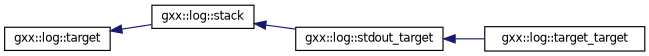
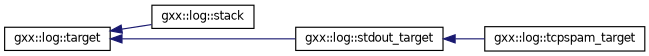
  digraph {
    rankdir=LR
    node [color=black fillcolor=white fontname=Helvetica fontsize=10 shape=record style=filled]
    edge [color=midnightblue dir=back fontname=Helvetica fontsize=10 labelfontname=Helvetica labelfontsize=10 style=solid]
    n1 [height=0.2 label="gxx::log::target" width=0.4]
    n2 [height=0.2 label="gxx::log::stack" width=0.4]
    n3 [height=0.2 label="gxx::log::stdout_target" width=0.4]
-   n4 [height=0.2 label="gxx::log::target_target" width=0.4]
+   n4 [height=0.2 label="gxx::log::tcpspam_target" width=0.4]
    n1 -> n2
-   n2 -> n3
+   n1 -> n3
    n3 -> n4
  }
